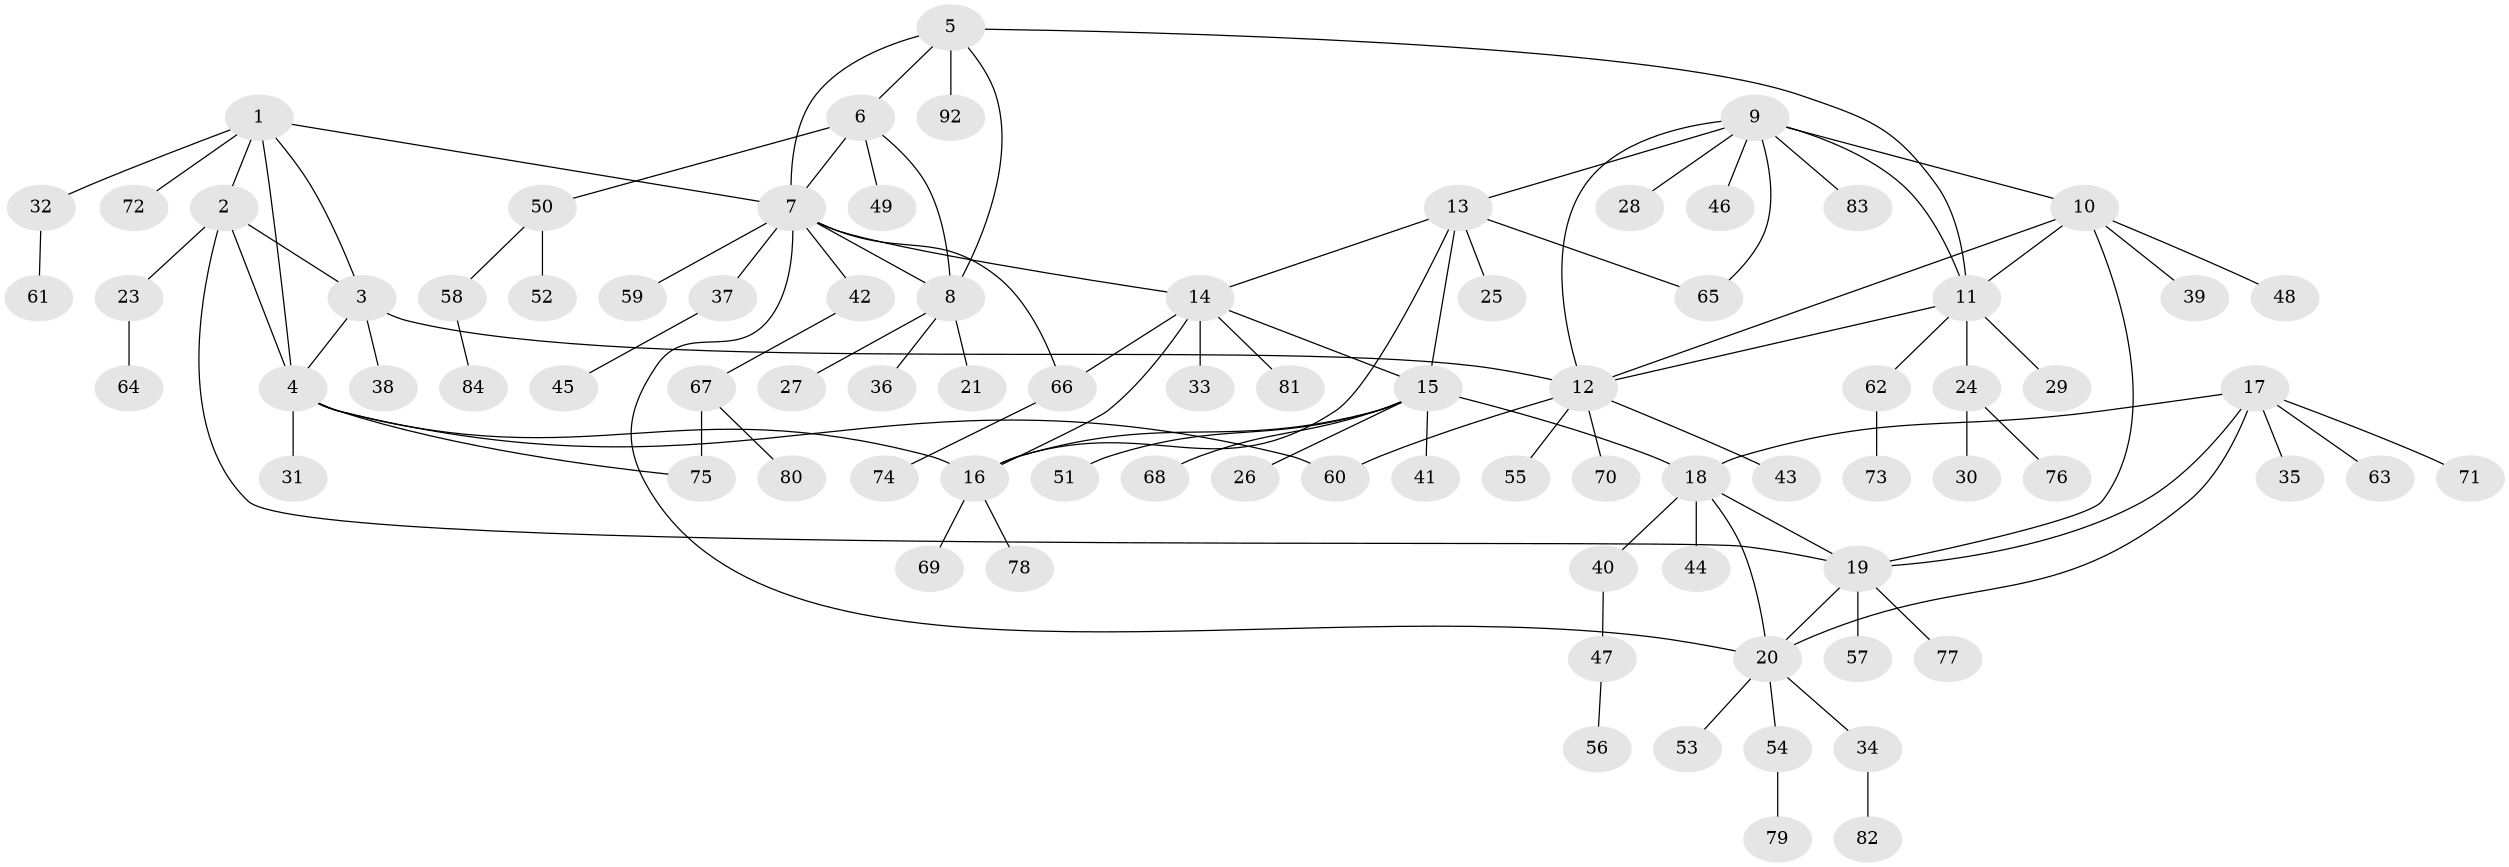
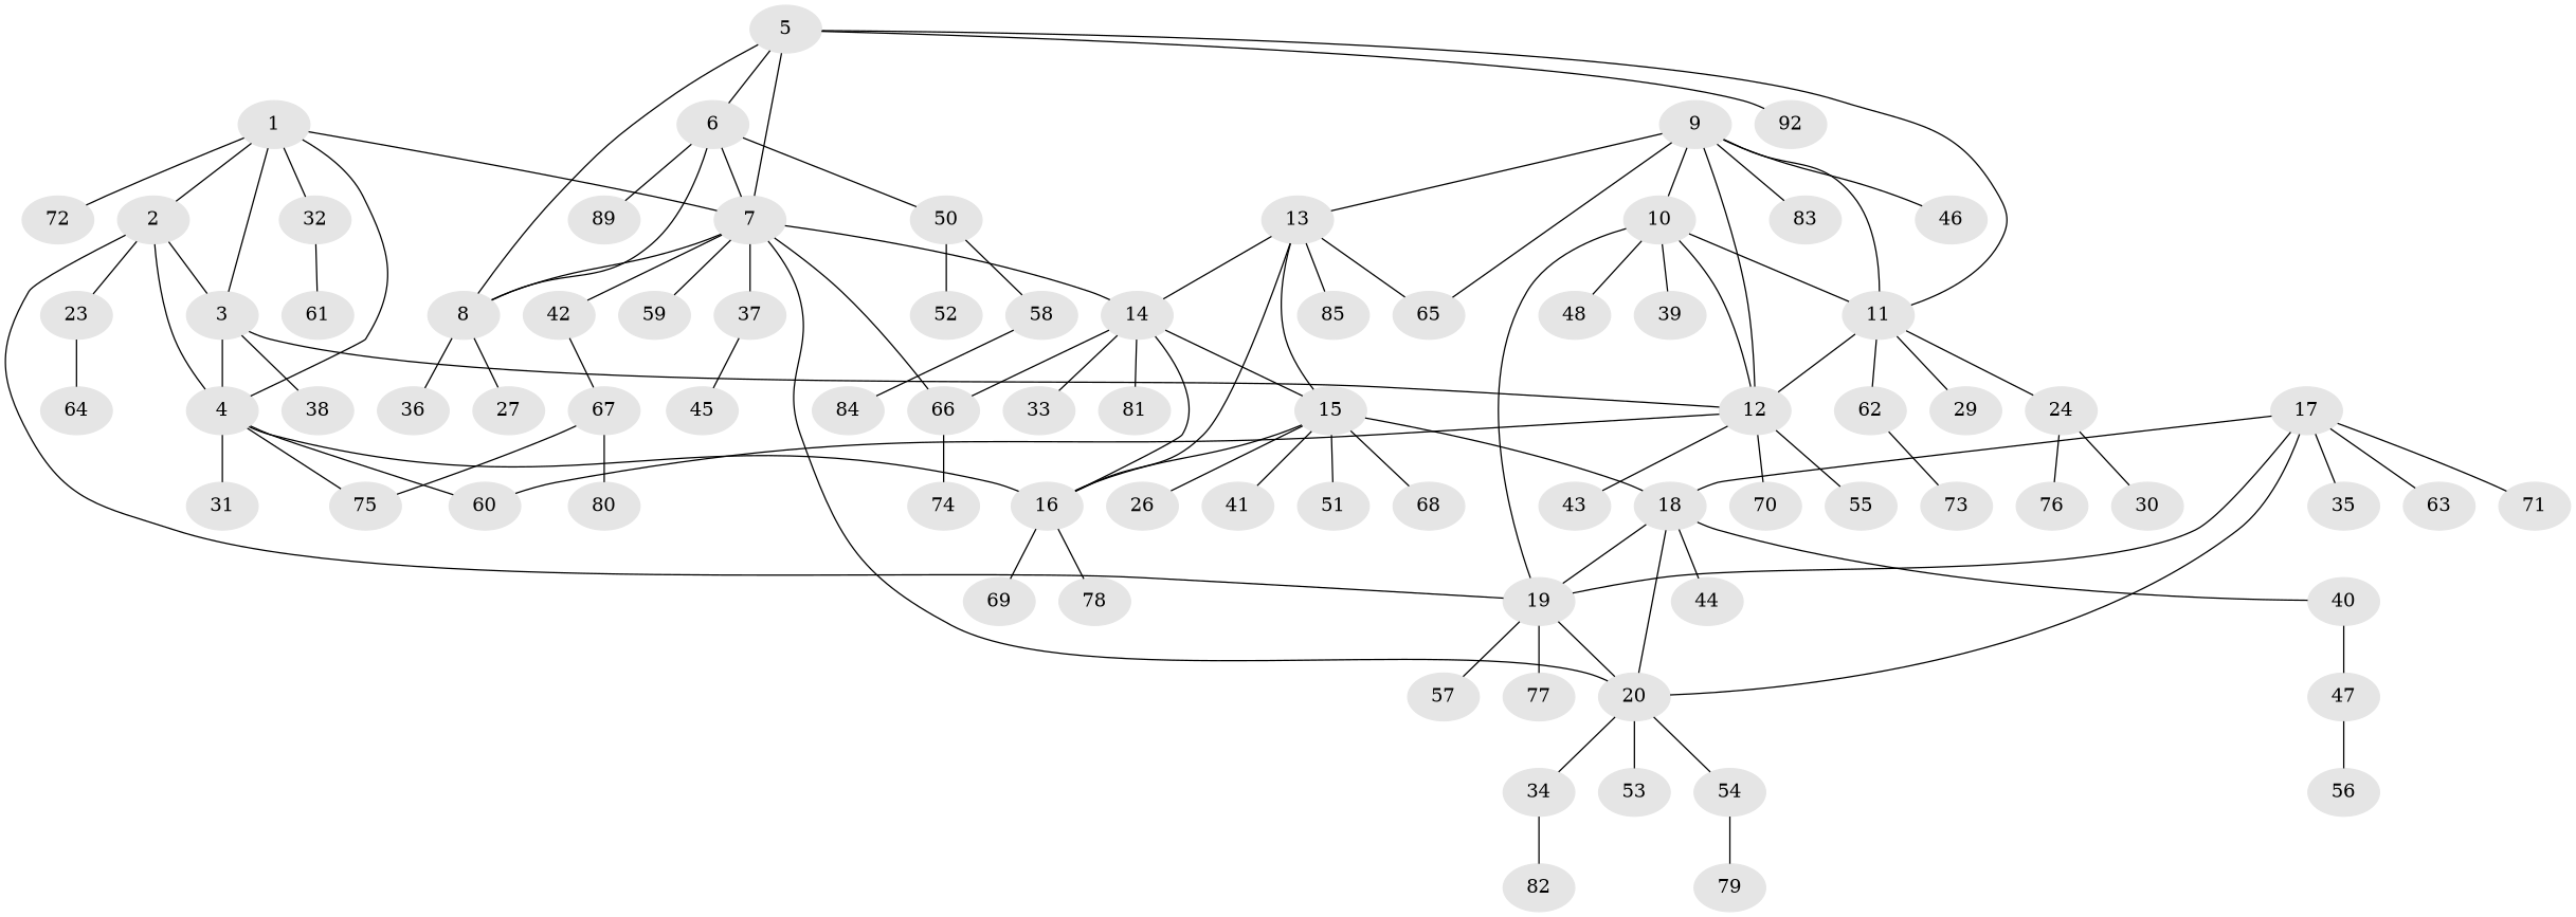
  graph {
    node [color=gray90 style=filled]
    1
    2
    3
    4
    7
    32
    72
    19
    23
    12
    38
    16
    31
    60
    75
    8
    14
    20
    37
    42
    59
    66
    61
    57
    77
    64
    43
    55
    70
    69
    78
    5
    6
    11
    n35 [label=92]
-   49
+   49 [label=89]
    50
-   21
    27
    36
    24
    29
    62
    52
    58
    15
    33
    81
    34
    53
    54
    45
    67
    74
    9
    10
    13
-   28
    46
    65
    83
    39
    48
-   25
+   25 [label=85]
    30
    76
    73
    18
    26
    41
    51
    68
    40
    44
    17
    35
    63
    71
    47
    82
    79
    56
    80
    84
    1 -- 2
    1 -- 3
    1 -- 4
    1 -- 7
    1 -- 32
    1 -- 72
    2 -- 3
    2 -- 4
    2 -- 19
    2 -- 23
    3 -- 4
    3 -- 12
    3 -- 38
    4 -- 16
    4 -- 31
    4 -- 60
    4 -- 75
    7 -- 8
    7 -- 14
    7 -- 20
    7 -- 37
    7 -- 42
    7 -- 59
    7 -- 66
    32 -- 61
    19 -- 20
    19 -- 57
    19 -- 77
    23 -- 64
    12 -- 60
    12 -- 43
    12 -- 55
    12 -- 70
    16 -- 69
    16 -- 78
-   8 -- 21
    8 -- 27
    8 -- 36
    14 -- 16
    14 -- 66
    14 -- 15
    14 -- 33
    14 -- 81
    20 -- 34
    20 -- 53
    20 -- 54
    37 -- 45
    42 -- 67
    66 -- 74
    5 -- 7
    5 -- 8
    5 -- 6
    5 -- 11
    5 -- n35
    6 -- 7
    6 -- 8
    6 -- 49
    6 -- 50
    11 -- 12
    11 -- 24
    11 -- 29
    11 -- 62
    50 -- 52
    50 -- 58
    24 -- 30
    24 -- 76
    62 -- 73
    58 -- 84
    15 -- 16
    15 -- 18
    15 -- 26
    15 -- 41
    15 -- 51
    15 -- 68
    34 -- 82
    54 -- 79
    67 -- 75
    67 -- 80
    9 -- 12
    9 -- 11
    9 -- 10
    9 -- 13
-   9 -- 28
    9 -- 46
    9 -- 65
    9 -- 83
    10 -- 19
    10 -- 12
    10 -- 11
    10 -- 39
    10 -- 48
    13 -- 16
    13 -- 14
    13 -- 15
    13 -- 65
    13 -- 25
    18 -- 19
    18 -- 20
    18 -- 40
    18 -- 44
    40 -- 47
    17 -- 19
    17 -- 20
    17 -- 18
    17 -- 35
    17 -- 63
    17 -- 71
    47 -- 56
  }
